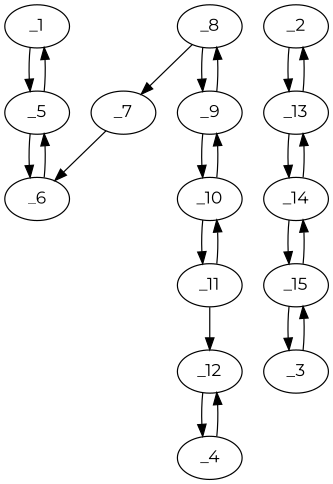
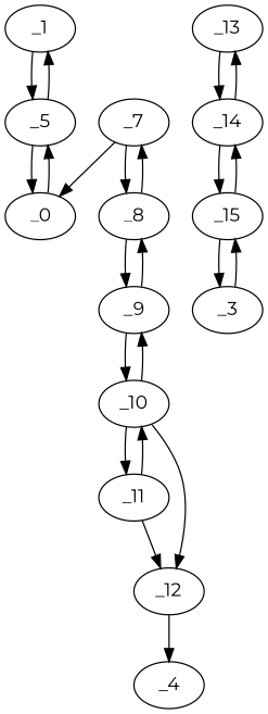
  digraph {
    fontname=Montserrat
    node [fontname=Montserrat x=176.000000 y=146.000000]
    edge [fontname=Montserrat]
    _1 [x=158.000000 y=124.000000]
    _5 [y=120.000000]
-   _6 [x=195.000000 y=123.000000]
-   _2 [x=123.000000 y=155.000000]
+   _6 [x=195.000000 y=123.000000 label=_0]
    _13 [x=125.000000 y=139.000000]
    _14 [x=110.000000]
    _15 [x=98.000000 y=157.000000]
    _3 [x=89.000000 y=172.000000]
    _4 [y=215.000000]
    _12 [x=180.000000 y=199.000000]
    _11 [x=187.000000 y=184.000000]
    _10 [x=190.000000 y=167.000000]
    _7 [x=208.000000 y=132.000000]
    _8 [x=212.000000]
    _9 [x=202.000000 y=157.000000]
    _1 -> _5 [angle=-0.218669 orient=-0.216930]
    _5 -> _1 [angle=2.922924 orient=0.216930]
    _5 -> _6 [angle=0.156602 orient=0.155963]
    _6 -> _5 [angle=-2.984991 orient=-0.155963]
-   _2 -> _13 [angle=-1.446441 orient=-0.992278]
-   _13 -> _2 [angle=1.695151 orient=0.992278]
    _13 -> _14 [angle=2.704965 orient=0.422885]
    _14 -> _13 [angle=-0.436627 orient=-0.422885]
    _14 -> _15 [angle=2.399645 orient=0.675725]
    _15 -> _14 [angle=-0.741947 orient=-0.675725]
    _15 -> _3 [angle=2.111216 orient=0.857493]
    _3 -> _15 [angle=-1.030377 orient=-0.857493]
-   _4 -> _12 [angle=-1.325818 orient=-0.970143]
+   _10 -> _12 [angle=-1.325818 orient=-0.970143]
    _12 -> _4 [angle=1.815775 orient=0.970143]
    _11 -> _12 [angle=2.007423 orient=0.906183]
    _11 -> _10 [angle=-1.396124 orient=-0.984784]
    _10 -> _11 [angle=1.745469 orient=0.984784]
    _10 -> _9 [angle=-0.694738 orient=-0.640184]
    _7 -> _6 [angle=-2.536048 orient=-0.569210]
+   _7 -> _8 [angle=1.292497 orient=0.961524]
    _8 -> _7 [angle=-1.849096 orient=-0.961524]
    _8 -> _9 [angle=2.308611 orient=0.739940]
    _9 -> _10 [angle=2.446854 orient=0.640184]
    _9 -> _8 [angle=-0.832981 orient=-0.739940]
  }
